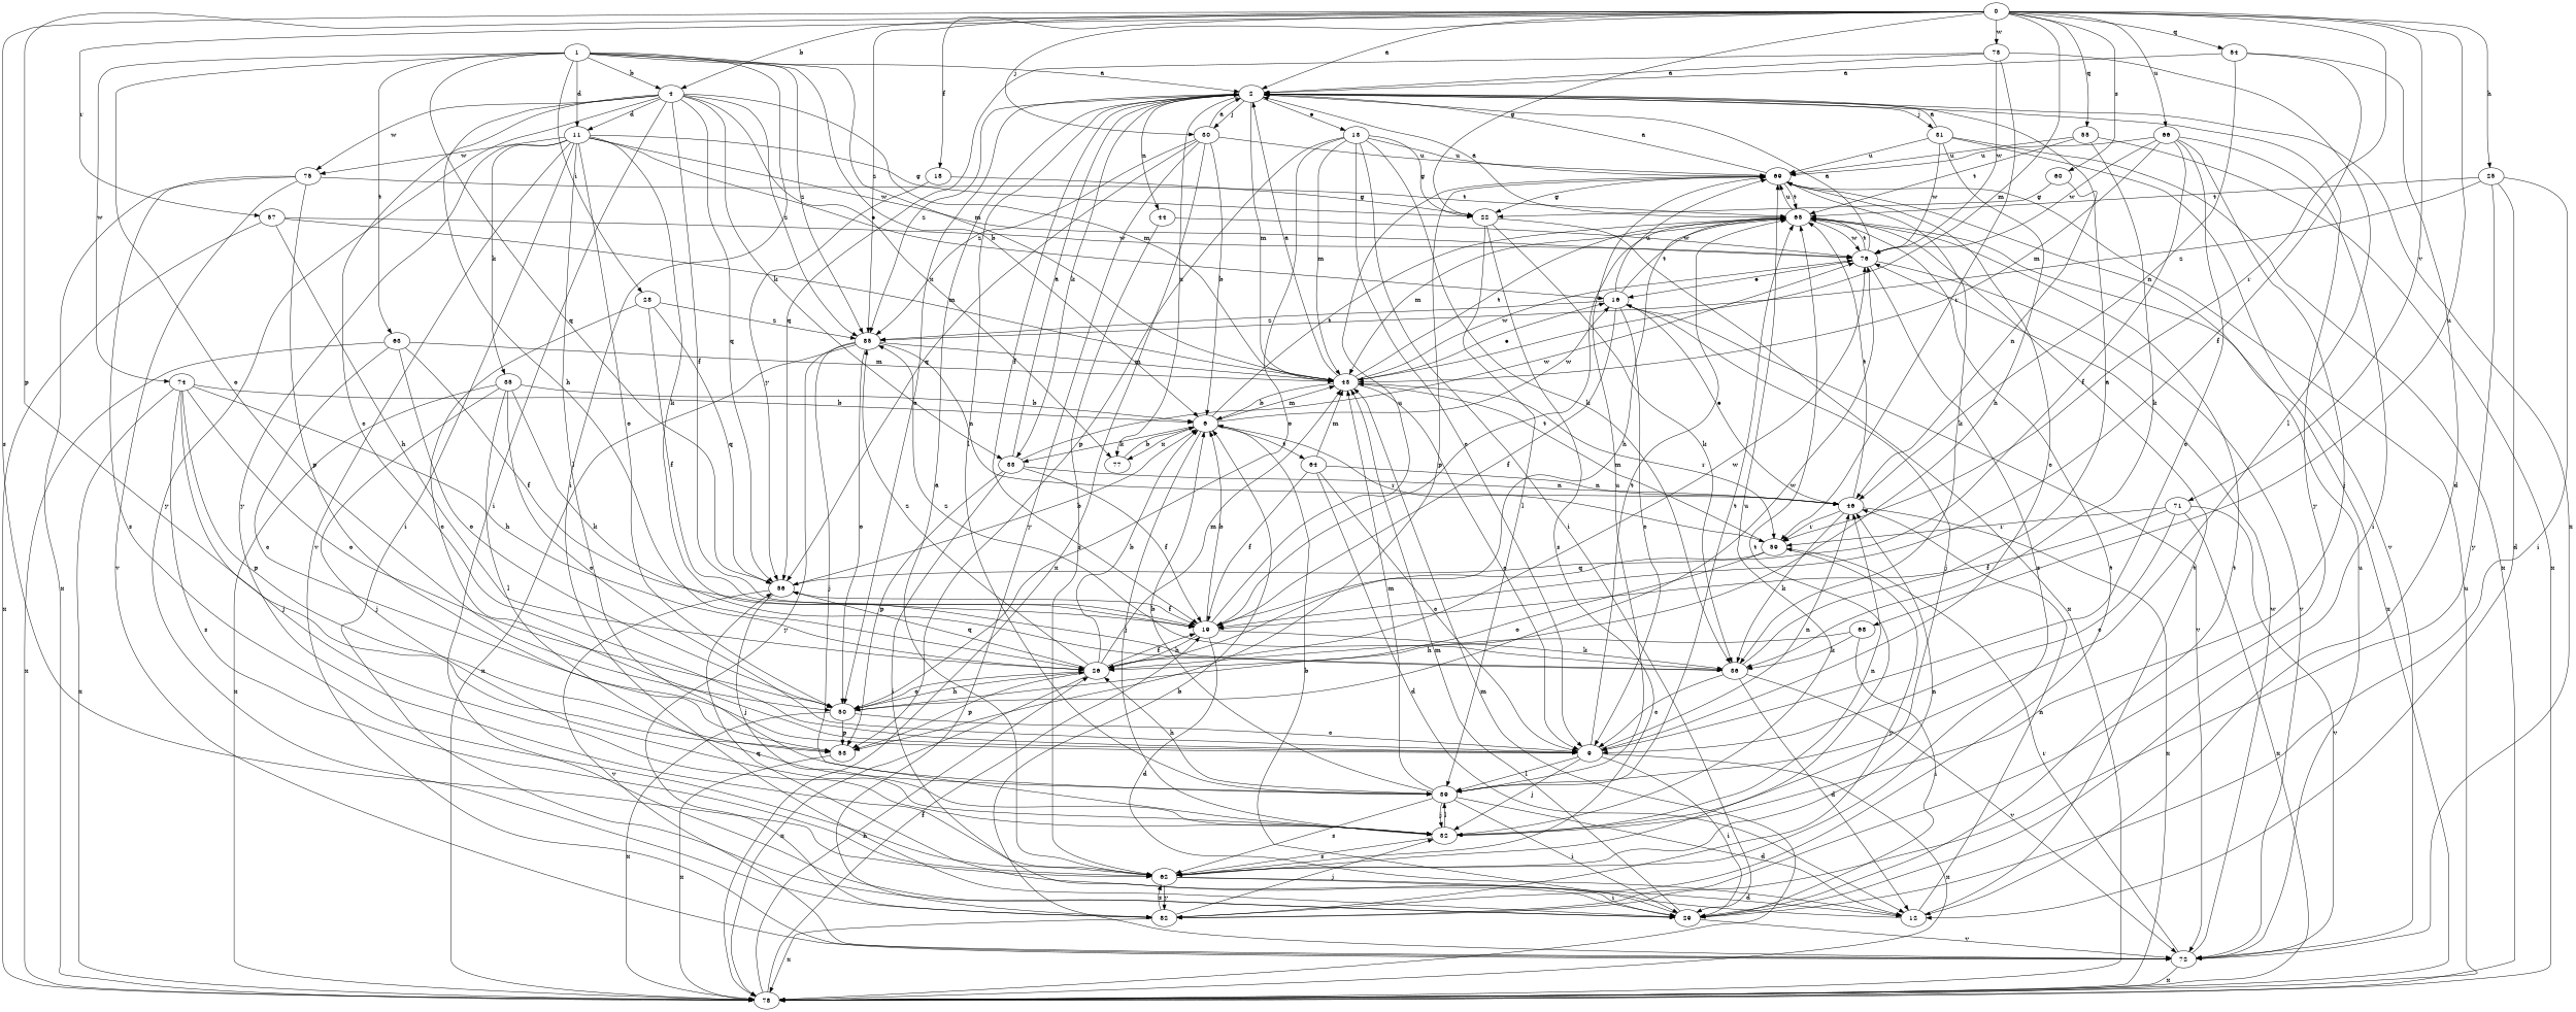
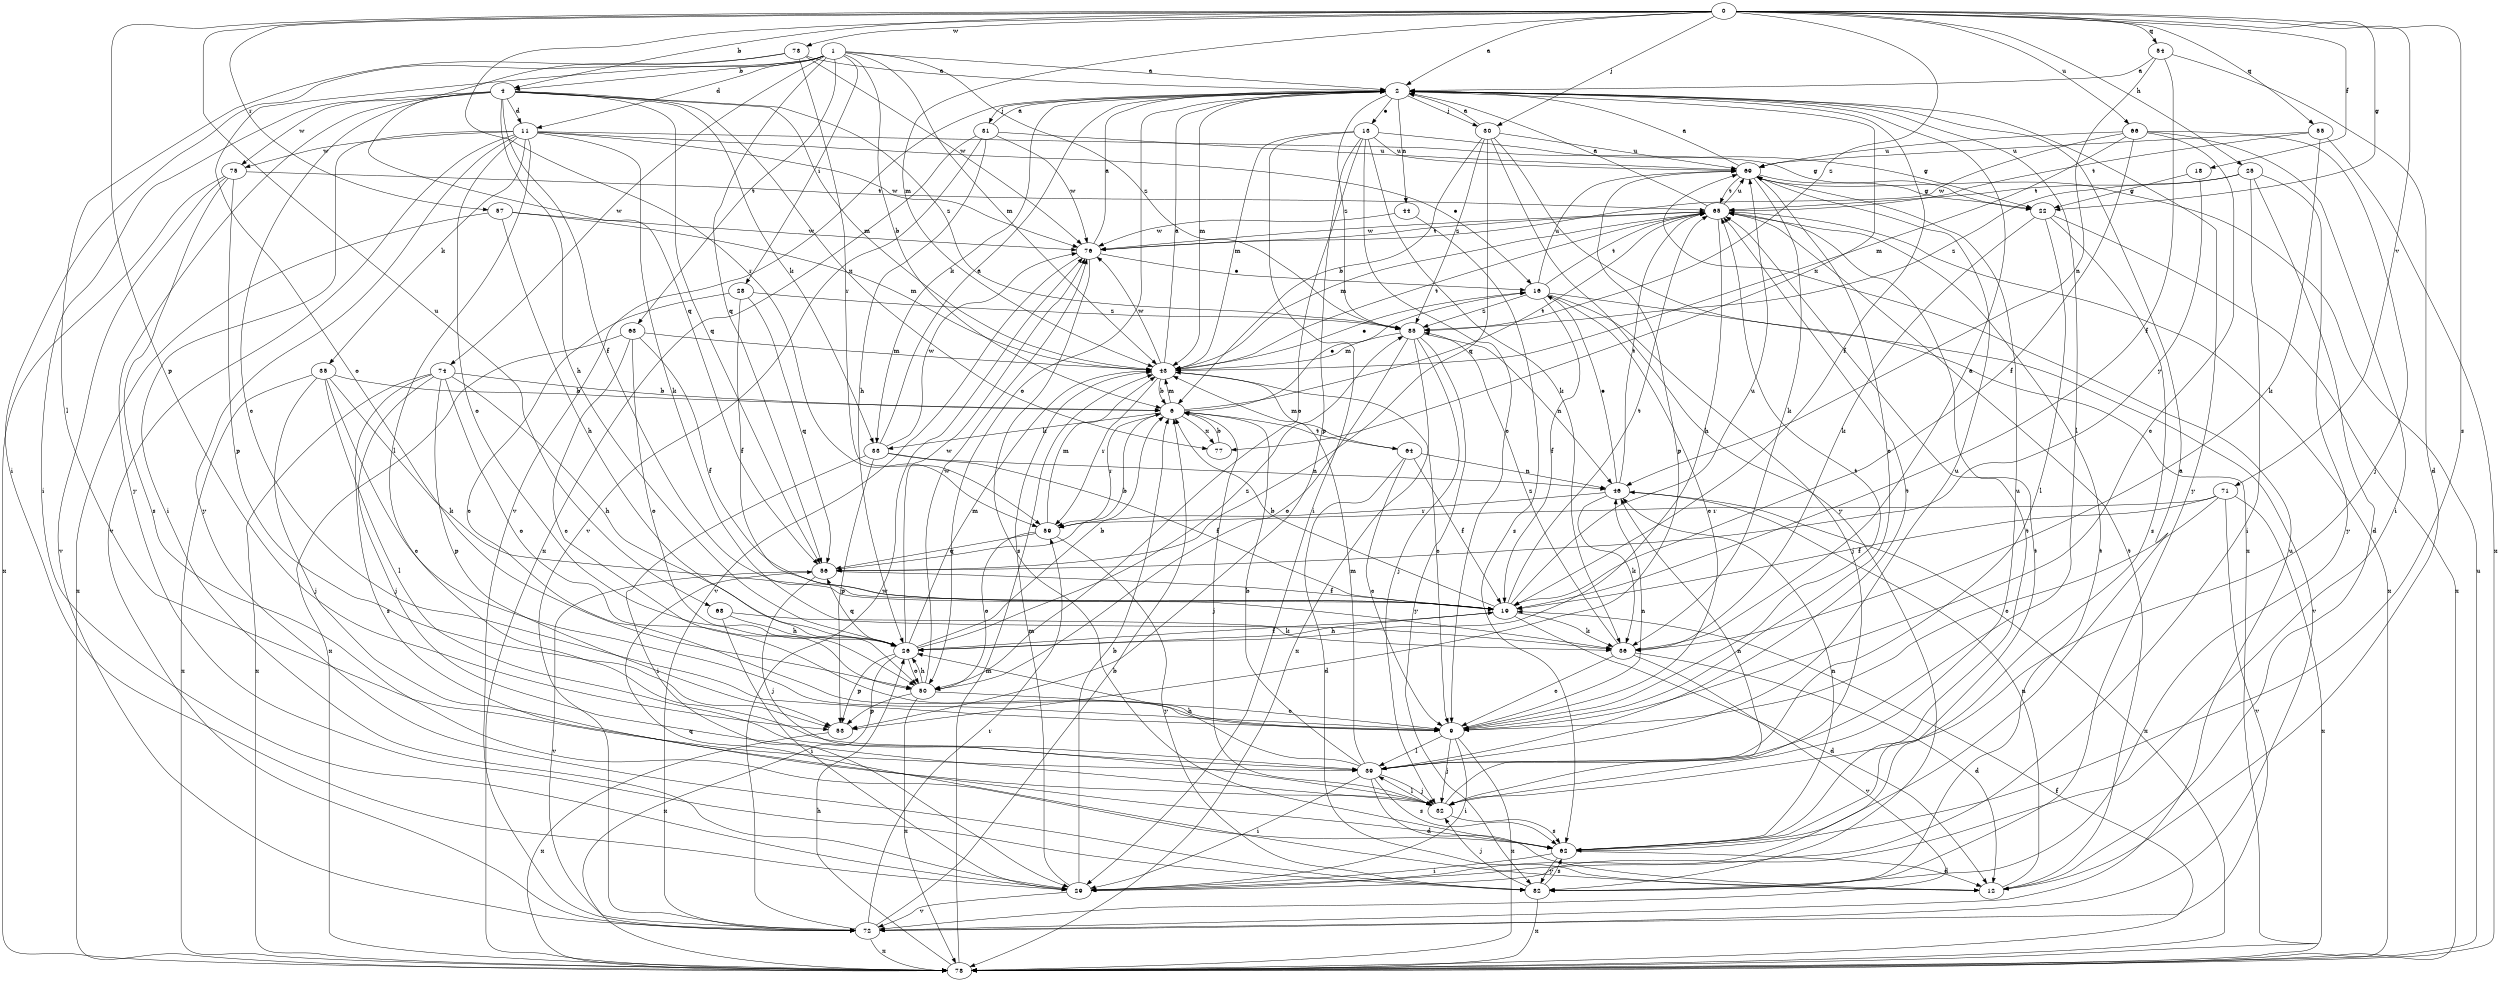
  strict digraph {
    0
    2
    4
    18
    22
    25
    30
    43
    53
    54
    55
    57
    59
-   60
    62
    66
    68
    71
    73
    85
    50
    13
    19
    31
    33
    39
    44
    72
    77
    82
    11
    29
    56
    9
    26
    75
    78
    36
    65
    12
    6
    69
    16
    76
    46
    32
    1
    28
    63
    74
    64
    35
    0 -> 2 [label=a]
    0 -> 4 [label=b]
    0 -> 18 [label=f]
    0 -> 22 [label=g]
    0 -> 25 [label=h]
    0 -> 30 [label=j]
    0 -> 43 [label=m]
    0 -> 53 [label=p]
    0 -> 54 [label=q]
    0 -> 55 [label=q]
    0 -> 57 [label=r]
    0 -> 59 [label=r]
-   0 -> 60 [label=s]
    0 -> 62 [label=s]
    0 -> 66 [label=u]
    0 -> 68 [label=u]
    0 -> 71 [label=v]
    0 -> 73 [label=w]
    0 -> 85 [label=z]
    2 -> 30 [label=j]
    2 -> 43 [label=m]
    2 -> 85 [label=z]
    2 -> 50 [label=o]
    2 -> 13 [label=e]
    2 -> 19 [label=f]
    2 -> 31 [label=j]
    2 -> 33 [label=k]
    2 -> 39 [label=l]
    2 -> 44 [label=n]
-   2 -> 72 [label=x]
+   2 -> 72 [label=v]
    2 -> 77 [label=x]
    2 -> 82 [label=y]
    4 -> 43 [label=m]
    4 -> 85 [label=z]
    4 -> 19 [label=f]
    4 -> 33 [label=k]
    4 -> 77 [label=x]
    4 -> 82 [label=y]
    4 -> 11 [label=d]
    4 -> 29 [label=i]
    4 -> 56 [label=q]
    4 -> 9 [label=c]
    4 -> 26 [label=h]
    4 -> 75 [label=w]
    18 -> 22 [label=g]
    18 -> 56 [label=y]
    22 -> 62 [label=s]
    22 -> 39 [label=l]
    22 -> 78 [label=x]
    22 -> 36 [label=k]
    25 -> 85 [label=z]
    25 -> 82 [label=y]
    25 -> 29 [label=i]
    25 -> 65 [label=t]
    25 -> 12 [label=d]
    30 -> 2 [label=a]
    30 -> 85 [label=z]
    30 -> 82 [label=y]
    30 -> 56 [label=q]
    30 -> 78 [label=x]
    30 -> 6 [label=b]
    30 -> 69 [label=u]
    43 -> 2 [label=a]
    43 -> 59 [label=r]
    43 -> 9 [label=c]
    43 -> 65 [label=t]
    43 -> 6 [label=b]
    43 -> 16 [label=e]
    43 -> 76 [label=w]
    53 -> 78 [label=x]
    54 -> 2 [label=a]
    54 -> 19 [label=f]
    54 -> 12 [label=d]
    54 -> 46 [label=n]
    55 -> 78 [label=x]
    55 -> 36 [label=k]
    55 -> 65 [label=t]
    55 -> 69 [label=u]
    57 -> 43 [label=m]
    57 -> 26 [label=h]
    57 -> 78 [label=x]
    57 -> 76 [label=w]
    59 -> 43 [label=m]
    59 -> 50 [label=o]
    59 -> 82 [label=y]
    59 -> 56 [label=q]
-   60 -> 22 [label=g]
-   60 -> 46 [label=n]
    62 -> 2 [label=a]
    62 -> 82 [label=y]
    62 -> 29 [label=i]
    62 -> 65 [label=t]
    62 -> 12 [label=d]
    62 -> 46 [label=n]
    66 -> 43 [label=m]
    66 -> 19 [label=f]
    66 -> 29 [label=i]
    66 -> 9 [label=c]
    66 -> 69 [label=u]
    66 -> 76 [label=w]
    66 -> 32 [label=j]
    68 -> 29 [label=i]
    68 -> 26 [label=h]
    68 -> 36 [label=k]
    71 -> 59 [label=r]
    71 -> 19 [label=f]
    71 -> 72 [label=v]
    71 -> 9 [label=c]
    71 -> 78 [label=x]
    73 -> 2 [label=a]
    73 -> 59 [label=r]
    73 -> 39 [label=l]
    73 -> 56 [label=q]
    73 -> 76 [label=w]
    85 -> 43 [label=m]
    85 -> 50 [label=o]
    85 -> 82 [label=y]
    85 -> 78 [label=x]
    85 -> 46 [label=n]
    85 -> 32 [label=j]
    50 -> 53 [label=p]
    50 -> 9 [label=c]
    50 -> 26 [label=h]
    50 -> 78 [label=x]
    50 -> 76 [label=w]
    13 -> 22 [label=g]
    13 -> 43 [label=m]
    13 -> 53 [label=p]
    13 -> 50 [label=o]
    13 -> 29 [label=i]
    13 -> 9 [label=c]
    13 -> 36 [label=k]
    13 -> 69 [label=u]
    19 -> 26 [label=h]
    19 -> 36 [label=k]
    19 -> 65 [label=t]
    19 -> 12 [label=d]
    19 -> 6 [label=b]
    19 -> 69 [label=u]
    31 -> 2 [label=a]
    31 -> 72 [label=v]
    31 -> 26 [label=h]
    31 -> 78 [label=x]
    31 -> 69 [label=u]
    31 -> 76 [label=w]
    33 -> 2 [label=a]
    33 -> 53 [label=p]
    33 -> 19 [label=f]
    33 -> 29 [label=i]
    33 -> 76 [label=w]
    33 -> 46 [label=n]
    39 -> 43 [label=m]
    39 -> 62 [label=s]
    39 -> 29 [label=i]
    39 -> 26 [label=h]
    39 -> 65 [label=t]
    39 -> 12 [label=d]
    39 -> 6 [label=b]
    39 -> 69 [label=u]
    39 -> 32 [label=j]
    44 -> 62 [label=s]
    44 -> 76 [label=w]
    72 -> 59 [label=r]
    72 -> 78 [label=x]
    72 -> 6 [label=b]
    72 -> 69 [label=u]
    72 -> 76 [label=w]
    77 -> 6 [label=b]
    82 -> 62 [label=s]
    82 -> 78 [label=x]
    82 -> 65 [label=t]
    82 -> 32 [label=j]
    11 -> 22 [label=g]
    11 -> 50 [label=o]
    11 -> 39 [label=l]
    11 -> 72 [label=v]
-   11 -> 62 [label=y]
+   11 -> 82 [label=y]
    11 -> 29 [label=i]
    11 -> 75 [label=w]
    11 -> 36 [label=k]
    11 -> 16 [label=e]
    11 -> 76 [label=w]
    11 -> 35 [label=k]
    29 -> 43 [label=m]
    29 -> 72 [label=v]
    29 -> 65 [label=t]
    29 -> 6 [label=b]
    56 -> 19 [label=f]
    56 -> 72 [label=v]
    56 -> 6 [label=b]
    56 -> 32 [label=j]
    9 -> 39 [label=l]
    9 -> 29 [label=i]
    9 -> 78 [label=x]
    9 -> 65 [label=t]
    9 -> 46 [label=n]
    9 -> 32 [label=j]
    26 -> 43 [label=m]
    26 -> 53 [label=p]
    26 -> 85 [label=z]
    26 -> 50 [label=o]
    26 -> 19 [label=f]
    26 -> 56 [label=q]
    26 -> 78 [label=x]
    26 -> 6 [label=b]
    26 -> 76 [label=w]
    75 -> 53 [label=p]
    75 -> 62 [label=s]
    75 -> 72 [label=v]
    75 -> 78 [label=x]
    75 -> 65 [label=t]
    78 -> 43 [label=m]
    78 -> 19 [label=f]
    78 -> 26 [label=h]
    78 -> 69 [label=u]
    36 -> 2 [label=a]
    36 -> 85 [label=z]
    36 -> 72 [label=v]
    36 -> 9 [label=c]
    36 -> 12 [label=d]
    65 -> 2 [label=a]
    65 -> 43 [label=m]
    65 -> 26 [label=h]
    65 -> 78 [label=x]
    65 -> 69 [label=u]
    65 -> 76 [label=w]
    12 -> 56 [label=q]
    12 -> 65 [label=t]
    12 -> 46 [label=n]
    6 -> 43 [label=m]
    6 -> 59 [label=r]
    6 -> 33 [label=k]
    6 -> 77 [label=x]
    6 -> 65 [label=t]
-   6 -> 16 [label=w]
+   6 -> 16 [label=e]
    6 -> 32 [label=j]
    6 -> 64 [label=t]
    69 -> 2 [label=a]
    69 -> 22 [label=g]
    69 -> 53 [label=p]
    69 -> 9 [label=c]
    69 -> 36 [label=k]
    69 -> 65 [label=t]
    16 -> 85 [label=z]
    16 -> 19 [label=f]
    16 -> 72 [label=v]
    16 -> 9 [label=c]
    16 -> 65 [label=t]
    16 -> 69 [label=u]
    16 -> 32 [label=j]
    76 -> 2 [label=a]
    76 -> 62 [label=s]
    76 -> 72 [label=v]
    76 -> 65 [label=t]
    76 -> 16 [label=e]
    46 -> 59 [label=r]
    46 -> 78 [label=x]
    46 -> 36 [label=k]
    46 -> 65 [label=t]
    46 -> 16 [label=e]
    32 -> 62 [label=s]
    32 -> 39 [label=l]
    32 -> 69 [label=u]
    32 -> 46 [label=n]
    1 -> 2 [label=a]
    1 -> 4 [label=b]
    1 -> 43 [label=m]
    1 -> 85 [label=z]
    1 -> 50 [label=o]
    1 -> 11 [label=d]
    1 -> 29 [label=i]
    1 -> 56 [label=q]
    1 -> 6 [label=b]
    1 -> 28 [label=i]
    1 -> 63 [label=t]
    1 -> 74 [label=w]
    28 -> 85 [label=z]
    28 -> 19 [label=f]
    28 -> 56 [label=q]
    28 -> 9 [label=c]
    63 -> 43 [label=m]
    63 -> 50 [label=o]
    63 -> 19 [label=f]
    63 -> 9 [label=c]
    63 -> 78 [label=x]
    74 -> 53 [label=p]
    74 -> 62 [label=s]
    74 -> 50 [label=o]
    74 -> 26 [label=h]
    74 -> 78 [label=x]
    74 -> 6 [label=b]
    74 -> 32 [label=j]
    64 -> 43 [label=m]
    64 -> 19 [label=f]
    64 -> 9 [label=c]
    64 -> 12 [label=d]
    64 -> 46 [label=n]
    35 -> 39 [label=l]
    35 -> 9 [label=c]
    35 -> 78 [label=x]
    35 -> 36 [label=k]
    35 -> 6 [label=b]
    35 -> 32 [label=j]
  }
